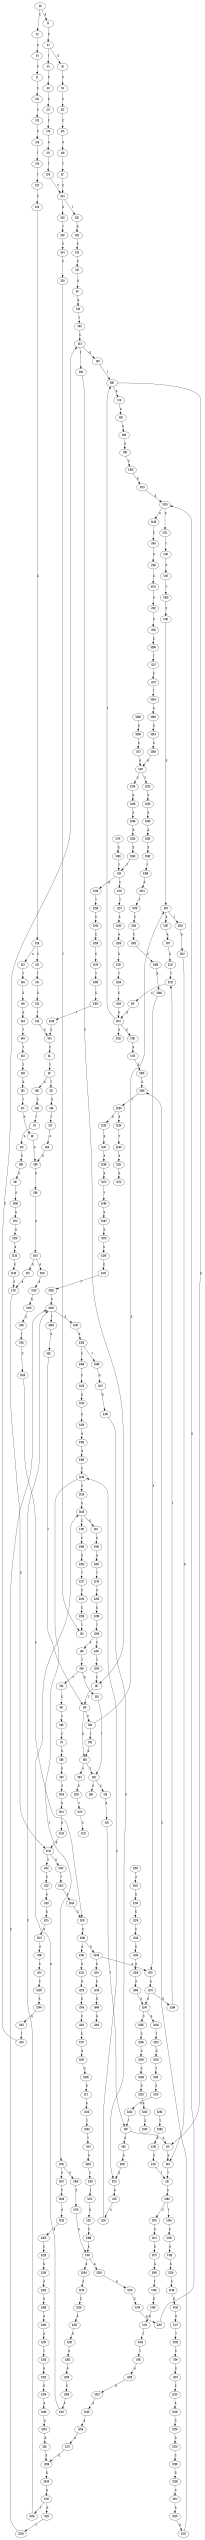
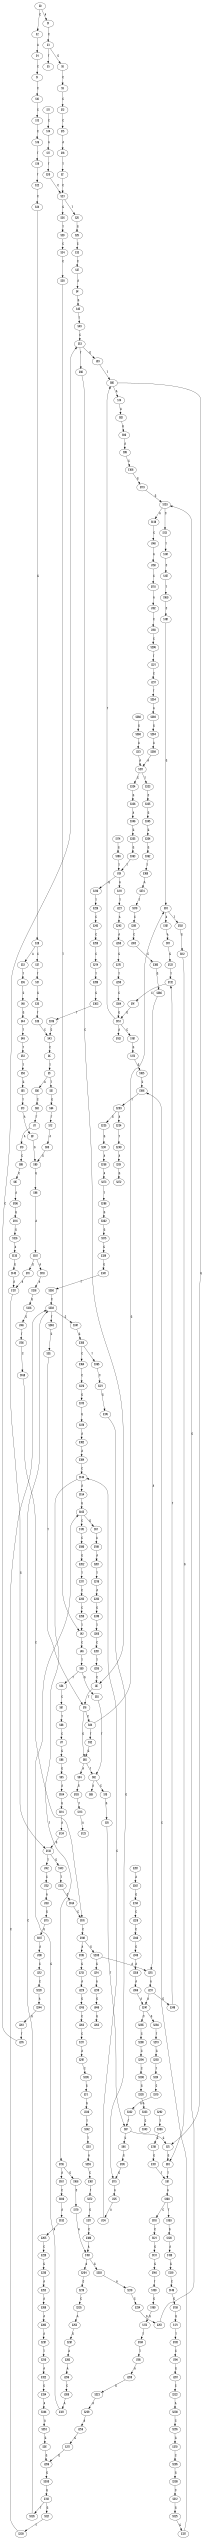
  strict digraph {
    fontname=Oswald
    node [fontname=Oswald]
    edge [fontname=Oswald]
    S0
    S1
    S2
    S3
    S4
    S5
    S6
    S7
-   S8
    S9
    S10
    S11
    S12
    S13
    S14
    S15
    S16
    S17
    S18
    S19
    S20
    S21
    S22
    S23
    S24
    S25
    S26
    S28
    S29
    S30
    S27
    S31
    S32
    S33
    S34
    S35
    S36
    S37
    S38
    S39
    S40
    S41
    S42
    S43
    S44
    S45
    S46
    S47
    S48
    S49
    S50
    S51
    S52
    S53
    S54
    S55
    S56
    S57
    S58
    S59
    S60
    S61
    S62
    S63
    S64
    S65
    S66
    S67
    S68
    S69
    S70
    S71
    S72
    S73
    S74
    S75
    S76
    S77
    S78
    S79
    S80
    S81
    S82
    S83
    S84
    S85
    S86
    S87
    S88
    S89
    S90
    S91
    S92
    S93
    S94
    S95
    S96
    S97
    S98
    S99
    S100
    S101
    S102
    S103
    S104
    S105
    S106
    S107
    S108
    S109
    S110
    S111
    S112
    S113
    S114
    S115
    S116
    S117
    S118
    S119
    S120
    S121
    S122
    S123
    S124
    S125
    S126
    S127
    S128
    S129
    S130
    S131
    S132
    S133
    S134
    S135
    S136
    S137
    S138
    S139
    S140
    S141
    S142
    S143
    S144
    S145
    S146
    S147
    S148
    S149
    S150
    S151
    S152
    S153
    S154
    S155
    S156
    S157
    S158
    S159
    S160
    S161
    S162
    S163
    S164
    S165
    S166
    S167
    S168
    S169
    S170
    S171
    S172
    S173
    S175
    S176
    S177
    S178
    S179
    S180
    S181
    S182
    S183
    S184
    S185
    S174
    S186
    S187
    S188
    S189
    n191 [label=S590]
    S191
    S192
    S193
    S194
    S195
    S196
    S197
    S198
    S199
    S200
    S201
    S202
    S203
    S204
    S205
    S206
    S207
    S208
    S209
    S210
    S211
    S212
    S213
    S214
    S215
    S216
    S217
    S218
    S219
    S220
    S221
    S222
    S223
    S224
    S225
    S226
    S227
    S228
    S229
    S230
    S231
    S232
    S233
    S234
    S235
    S236
    S237
    S238
    S239
    S240
    S241
    S242
    S243
    S244
    S245
    n247 [label=S846]
    S247
    S248
    S249
    S250
    S251
    S252
    S253
    S254
    S255
    S256
    S257
    S258
    S259
    S260
    S261
    S262
    S263
    S264
    S265
    S266
    S267
    S268
    S269
    S270
    S271
    S272
    S273
    S274
    S275
    S276
    S277
    S279
    S280
    S281
    S282
    S283
    S284
    S285
    S286
    S288
    S289
    S290
    S291
    S293
    S294
    S295
    S296
    S297
    S298
    S299
    S300
    S287
    S301
    S302
    S303
    S304
    S305
    S292
    S306
    S307
    S308
    S309
    S310
    S311
    S312
    S313
    S314
    S315
    S316
    S317
    S318
    S319
    S320
    S321
    S322
    S323
    S324
    S325
    S326
    S327
    S328
    S329
    S330
    S331
    S332
    S333
    S334
    S335
    S336
    S337
    S338
    S339
    S340
    S341
    S342
    S343
    S344
    S345
    S346
    S347
    S348
    S349
    S350
    S351
    S353
    S354
    S355
    S356
    S357
    S358
    S359
    S361
    S362
    S363
    S364
    S365
    S366
    S367
    S360
    S368
    S369
    S370
    S371
    S372
    S373
    S374
    S375
    S376
    S377
    S378
    S379
    S380
    S381
    S382
    S383
    S384
    S385
    S386
    S0 -> S1 [label=A]
    S0 -> S2 [label=C]
    S1 -> S3 [label=C]
    S2 -> S4 [label=A]
    S3 -> S5 [label=T]
    S3 -> S6 [label=G]
    S4 -> S7 [label=C]
-   S5 -> S8 [label=C]
    S6 -> S9 [label=C]
    S7 -> S10 [label=C]
-   S8 -> S11 [label=C]
    S9 -> S12 [label=C]
    S10 -> S13 [label=C]
    S11 -> S14 [label=C]
    S12 -> S15 [label=C]
    S13 -> S16 [label=C]
    S14 -> S17 [label=A]
    S15 -> S18 [label=A]
    S16 -> S19 [label=T]
    S17 -> S20 [label=T]
    S18 -> S21 [label=T]
    S19 -> S22 [label=T]
    S20 -> S23 [label=C]
    S21 -> S23 [label=C]
    S22 -> S24 [label=C]
    S23 -> S25 [label=T]
    S23 -> S26 [label=G]
    S24 -> S28 [label=G]
    S25 -> S29 [label=G]
    S26 -> S30 [label=T]
    S28 -> S27 [label=C]
    S28 -> S32 [label=A]
    S29 -> S33 [label=C]
    S30 -> S34 [label=C]
    S27 -> S31 [label=T]
    S31 -> S35 [label=G]
    S32 -> S36 [label=T]
    S33 -> S37 [label=C]
    S34 -> S38 [label=C]
    S35 -> S39 [label=T]
    S36 -> S40 [label=C]
    S37 -> S41 [label=A]
    S38 -> S42 [label=T]
    S39 -> S43 [label=C]
    S40 -> S44 [label=G]
    S41 -> S45 [label=G]
-   S266 -> S46 [label=C]
+   S42 -> S46 [label=C]
    S43 -> S47 [label=C]
    S44 -> S48 [label=T]
    S45 -> S49 [label=T]
    S46 -> S50 [label=T]
    S47 -> S51 [label=T]
    S48 -> S52 [label=T]
    S49 -> S53 [label=C]
    S50 -> S54 [label=T]
    S50 -> S55 [label=G]
    S51 -> S56 [label=A]
    S51 -> S57 [label=T]
    S52 -> S58 [label=T]
    S53 -> S59 [label=G]
    S53 -> S60 [label=T]
    S54 -> S61 [label=C]
    S55 -> S62 [label=T]
    S56 -> S63 [label=C]
    S57 -> S64 [label=G]
    S58 -> S65 [label=G]
    S59 -> S66 [label=T]
    S60 -> S67 [label=C]
    S61 -> S68 [label=T]
    S62 -> S69 [label=A]
    S62 -> S70 [label=C]
    S63 -> S71 [label=T]
    S64 -> S72 [label=T]
    S65 -> S73 [label=T]
    S66 -> S74 [label=A]
    S66 -> S75 [label=G]
    S67 -> S76 [label=T]
    S68 -> S77 [label=C]
    S70 -> S78 [label=G]
    S71 -> S79 [label=A]
    S72 -> S80 [label=A]
    S73 -> S81 [label=A]
    S74 -> S82 [label=A]
    S75 -> S83 [label=G]
    S76 -> S84 [label=C]
    S76 -> S85 [label=G]
    S77 -> S86 [label=G]
    S78 -> S87 [label=T]
    S79 -> S88 [label=C]
    S80 -> S89 [label=G]
    S81 -> S89 [label=G]
    S82 -> S90 [label=G]
    S83 -> S91 [label=T]
    S84 -> S92 [label=T]
    S84 -> S93 [label=G]
    S85 -> S62 [label=T]
    S85 -> S94 [label=A]
    S86 -> S95 [label=G]
    S87 -> S75 [label=G]
    S87 -> S96 [label=C]
    S88 -> S97 [label=C]
    S89 -> S98 [label=G]
    S90 -> S99 [label=A]
    S91 -> S100 [label=A]
    S92 -> S85 [label=G]
    S93 -> S101 [label=A]
    S93 -> S102 [label=T]
    S94 -> S103 [label=G]
    S95 -> S104 [label=A]
    S96 -> S105 [label=G]
    S97 -> S106 [label=A]
    S98 -> S107 [label=A]
    S99 -> S108 [label=C]
    S100 -> S109 [label=T]
    S100 -> S110 [label=C]
    S101 -> S111 [label=A]
    S102 -> S112 [label=G]
    S103 -> S113 [label=T]
    S104 -> S114 [label=G]
    S105 -> S115 [label=G]
    S106 -> S116 [label=G]
    S107 -> S117 [label=G]
    S107 -> S118 [label=A]
    S108 -> S119 [label=G]
    S109 -> S120 [label=G]
    S110 -> S121 [label=C]
    S111 -> S122 [label=G]
    S112 -> S83 [label=G]
    S113 -> S123 [label=A]
    S114 -> S124 [label=A]
    S115 -> S125 [label=A]
    S116 -> S126 [label=G]
    S117 -> S127 [label=A]
    S118 -> S128 [label=A]
    S119 -> S129 [label=G]
    S120 -> S130 [label=A]
    S121 -> S131 [label=G]
    S122 -> S132 [label=T]
    S124 -> S133 [label=G]
    S125 -> S134 [label=A]
    S126 -> S135 [label=A]
    S127 -> S133 [label=G]
    S128 -> S136 [label=G]
    S129 -> S137 [label=C]
    S129 -> S138 [label=A]
    S130 -> S139 [label=G]
    S131 -> S140 [label=G]
    S132 -> S141 [label=C]
    S133 -> S142 [label=T]
    S133 -> S143 [label=G]
    S134 -> S144 [label=C]
    S135 -> S145 [label=G]
    S136 -> S146 [label=G]
    S137 -> S147 [label=T]
    S138 -> S148 [label=C]
    S139 -> S149 [label=C]
    S140 -> S150 [label=T]
    S141 -> S151 [label=G]
    S142 -> S152 [label=C]
    S143 -> S153 [label=T]
    S144 -> S154 [label=A]
    S144 -> S155 [label=T]
    S145 -> S127 [label=A]
    S146 -> S156 [label=T]
    S147 -> S157 [label=C]
    S148 -> S158 [label=A]
    S149 -> S159 [label=G]
    S150 -> S160 [label=G]
    S151 -> S66 [label=T]
    S151 -> S161 [label=C]
    S151 -> S162 [label=A]
    S152 -> S163 [label=A]
    S153 -> S164 [label=C]
    S154 -> S165 [label=G]
    S155 -> S166 [label=G]
    S155 -> S167 [label=A]
    S156 -> S168 [label=C]
    S157 -> S169 [label=T]
    S158 -> S170 [label=C]
    S159 -> S171 [label=G]
    S160 -> S172 [label=G]
    S161 -> S173 [label=G]
    S163 -> S175 [label=G]
    S164 -> S176 [label=C]
    S165 -> S177 [label=G]
    S165 -> S178 [label=C]
    S166 -> S179 [label=C]
    S167 -> S180 [label=C]
    S168 -> S176 [label=C]
    S169 -> S181 [label=C]
    S170 -> S182 [label=A]
    S171 -> S183 [label=T]
    S172 -> S184 [label=T]
    S173 -> S185 [label=G]
    S175 -> S187 [label=G]
    S176 -> S188 [label=C]
    S177 -> S189 [label=A]
    S178 -> n191 [label=C]
    S179 -> S191 [label=A]
    S180 -> S192 [label=A]
    S181 -> S93 [label=G]
    S182 -> S193 [label=C]
    S183 -> S194 [label=C]
    S184 -> S195 [label=T]
    S185 -> S196 [label=C]
    S174 -> S186 [label=G]
    S186 -> S197 [label=T]
    S187 -> S198 [label=A]
    S188 -> S199 [label=A]
    S188 -> S200 [label=G]
    S189 -> S201 [label=A]
    n191 -> S202 [label=G]
    S191 -> S203 [label=G]
    S191 -> S204 [label=A]
    S192 -> S205 [label=A]
    S193 -> S206 [label=C]
    S194 -> S207 [label=G]
    S195 -> S208 [label=A]
    S196 -> S209 [label=T]
    S197 -> S210 [label=G]
    S197 -> S211 [label=A]
    S198 -> S212 [label=C]
    S199 -> S213 [label=G]
    S200 -> S214 [label=G]
    S200 -> S215 [label=A]
    S201 -> S216 [label=T]
    S202 -> S217 [label=T]
    S203 -> S218 [label=A]
    S204 -> S219 [label=C]
    S205 -> S220 [label=C]
    S206 -> S221 [label=T]
    S207 -> S222 [label=C]
    S208 -> S223 [label=G]
    S209 -> S224 [label=A]
    S209 -> S225 [label=G]
    S210 -> S226 [label=T]
    S211 -> S227 [label=T]
    S212 -> S228 [label=C]
    S213 -> S229 [label=A]
    S214 -> S230 [label=A]
    S215 -> S231 [label=A]
    S216 -> S232 [label=A]
    S217 -> S233 [label=C]
    S218 -> S234 [label=C]
    S219 -> S235 [label=C]
    S220 -> S236 [label=G]
    S221 -> S237 [label=C]
    S222 -> S238 [label=A]
    S223 -> S239 [label=A]
    S224 -> S240 [label=T]
    S225 -> S241 [label=G]
    S226 -> S242 [label=C]
    S227 -> S243 [label=A]
    S228 -> S244 [label=A]
    S229 -> S245 [label=G]
    S230 -> n247 [label=G]
    S231 -> S247 [label=A]
    S231 -> S248 [label=G]
    S232 -> S249 [label=G]
    S233 -> S250 [label=C]
    S234 -> S251 [label=G]
    S235 -> S252 [label=A]
    S236 -> S253 [label=A]
    S237 -> S254 [label=T]
    S238 -> S255 [label=C]
    S239 -> S256 [label=A]
    S240 -> S257 [label=A]
    S241 -> S258 [label=A]
    S242 -> S259 [label=C]
    S243 -> S260 [label=A]
    S244 -> S261 [label=G]
    S245 -> S262 [label=C]
    n247 -> S263 [label=G]
    S247 -> S264 [label=G]
    S247 -> S265 [label=C]
    S248 -> S132 [label=T]
    S249 -> S266 [label=T]
    S250 -> S42 [label=T]
    S251 -> S129 [label=G]
    S252 -> S267 [label=G]
    S253 -> S268 [label=A]
    S254 -> S269 [label=A]
    S255 -> S270 [label=G]
    S256 -> S271 [label=G]
    S257 -> S272 [label=G]
    S258 -> S273 [label=A]
    S259 -> S274 [label=C]
    S260 -> S275 [label=G]
    S261 -> S276 [label=T]
    S262 -> S277 [label=C]
    S264 -> S279 [label=T]
    S265 -> S280 [label=C]
    S266 -> S281 [label=C]
    S267 -> S282 [label=A]
    S268 -> S283 [label=A]
    S269 -> S284 [label=G]
    S270 -> S285 [label=C]
    S271 -> S286 [label=G]
    S273 -> S288 [label=T]
    S274 -> S289 [label=T]
    S275 -> S290 [label=T]
    S276 -> S53 [label=C]
    S277 -> S291 [label=A]
    S279 -> S293 [label=G]
    S280 -> S294 [label=C]
    S281 -> S295 [label=T]
    S282 -> S296 [label=A]
    S283 -> S297 [label=A]
    S284 -> S298 [label=A]
    S285 -> S299 [label=G]
    S286 -> S300 [label=G]
    S288 -> S302 [label=G]
    S289 -> S303 [label=G]
    S290 -> S304 [label=C]
    S291 -> S305 [label=C]
    S293 -> S307 [label=T]
    S294 -> S308 [label=C]
    S295 -> S67 [label=C]
    S296 -> S309 [label=C]
    S297 -> S310 [label=T]
    S298 -> S311 [label=A]
    S299 -> S312 [label=C]
    S300 -> S313 [label=G]
    S287 -> S301 [label=A]
    S301 -> S314 [label=G]
    S302 -> S315 [label=G]
    S303 -> S316 [label=T]
    S304 -> S151 [label=G]
    S305 -> S317 [label=G]
    S292 -> S306 [label=T]
    S306 -> S318 [label=G]
    S307 -> S319 [label=C]
    S308 -> S320 [label=G]
    S309 -> S321 [label=A]
    S310 -> S322 [label=A]
    S311 -> S323 [label=T]
    S311 -> S324 [label=C]
    S312 -> S325 [label=G]
    S313 -> S326 [label=T]
    S313 -> S327 [label=G]
    S314 -> S328 [label=C]
    S315 -> S329 [label=G]
    S316 -> S43 [label=C]
    S317 -> S330 [label=G]
    S318 -> S331 [label=G]
    S319 -> S332 [label=G]
    S320 -> S333 [label=A]
    S321 -> S165 [label=G]
    S322 -> S334 [label=G]
    S323 -> S335 [label=C]
    S324 -> S336 [label=G]
    S325 -> S337 [label=G]
    S326 -> S338 [label=C]
    S327 -> S339 [label=T]
    S328 -> S340 [label=C]
    S329 -> S341 [label=G]
    S330 -> S342 [label=T]
    S331 -> S91 [label=T]
    S332 -> S87 [label=T]
    S333 -> S343 [label=C]
    S334 -> S344 [label=A]
    S335 -> S345 [label=G]
    S336 -> S346 [label=A]
    S337 -> S196 [label=C]
    S338 -> S347 [label=C]
    S338 -> S348 [label=T]
    S339 -> S338 [label=C]
    S340 -> S349 [label=G]
    S341 -> S350 [label=T]
    S342 -> S351 [label=T]
    S344 -> S353 [label=A]
    S345 -> S354 [label=G]
    S346 -> S355 [label=G]
    S347 -> S356 [label=G]
    S348 -> S357 [label=C]
    S349 -> S358 [label=A]
    S350 -> S338 [label=C]
    S351 -> S359 [label=A]
    S353 -> S361 [label=G]
    S354 -> S362 [label=G]
    S355 -> S363 [label=G]
    S356 -> S364 [label=C]
    S356 -> S365 [label=T]
    S357 -> S76 [label=T]
    S358 -> S366 [label=A]
    S359 -> S367 [label=C]
    S361 -> S286 [label=G]
    S362 -> S369 [label=T]
    S363 -> S197 [label=T]
    S364 -> S370 [label=C]
    S365 -> S371 [label=C]
    S366 -> S247 [label=A]
    S367 -> S372 [label=T]
    S360 -> S368 [label=G]
    S368 -> S373 [label=A]
    S369 -> S374 [label=A]
    S370 -> S375 [label=G]
    S371 -> S376 [label=G]
    S372 -> S377 [label=G]
    S373 -> S311 [label=A]
    S374 -> S378 [label=T]
    S375 -> S379 [label=G]
    S376 -> S115 [label=G]
    S377 -> S380 [label=C]
    S378 -> S381 [label=C]
    S379 -> S382 [label=A]
    S380 -> S191 [label=A]
    S381 -> S383 [label=C]
    S382 -> S384 [label=A]
    S383 -> S385 [label=C]
    S384 -> S144 [label=C]
    S385 -> S386 [label=G]
    S386 -> S215 [label=A]
  }
